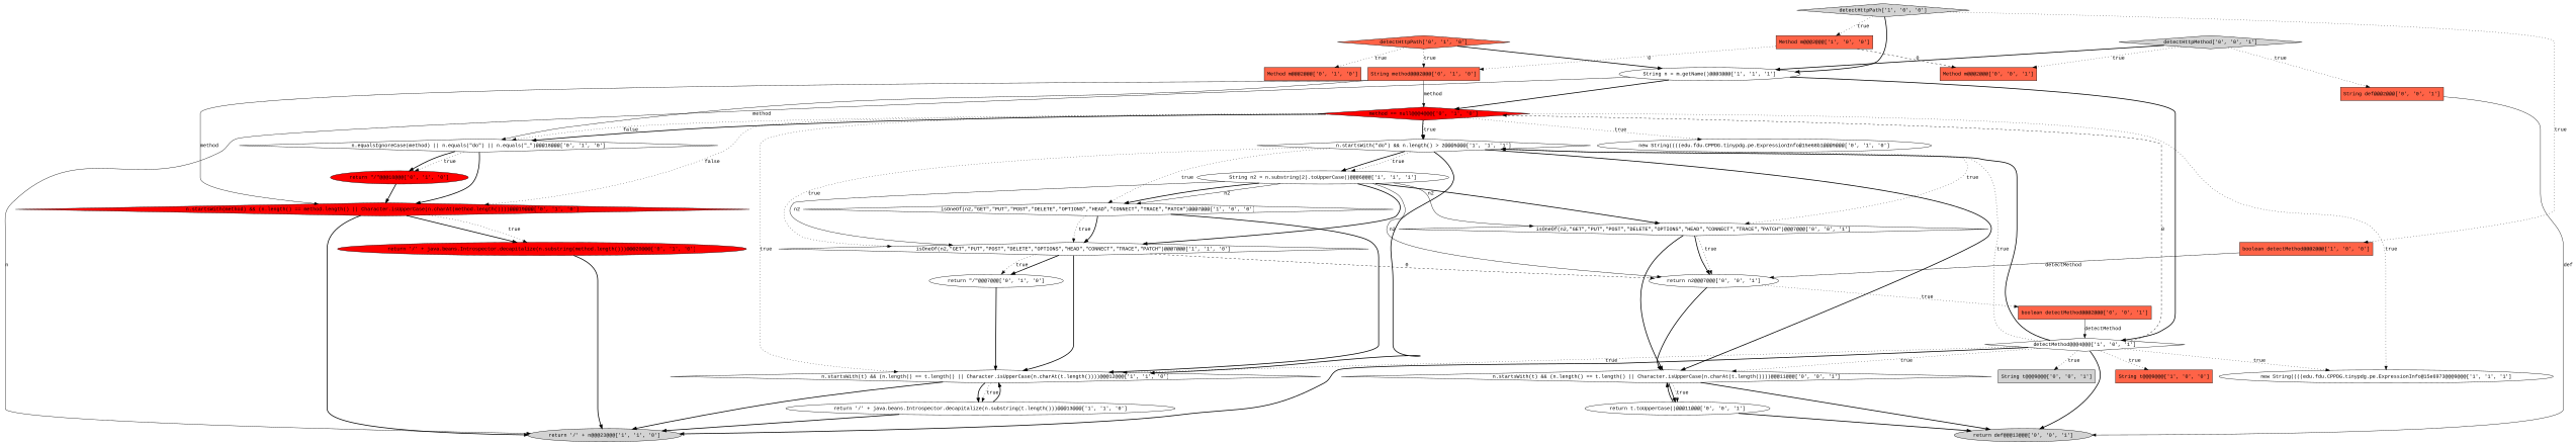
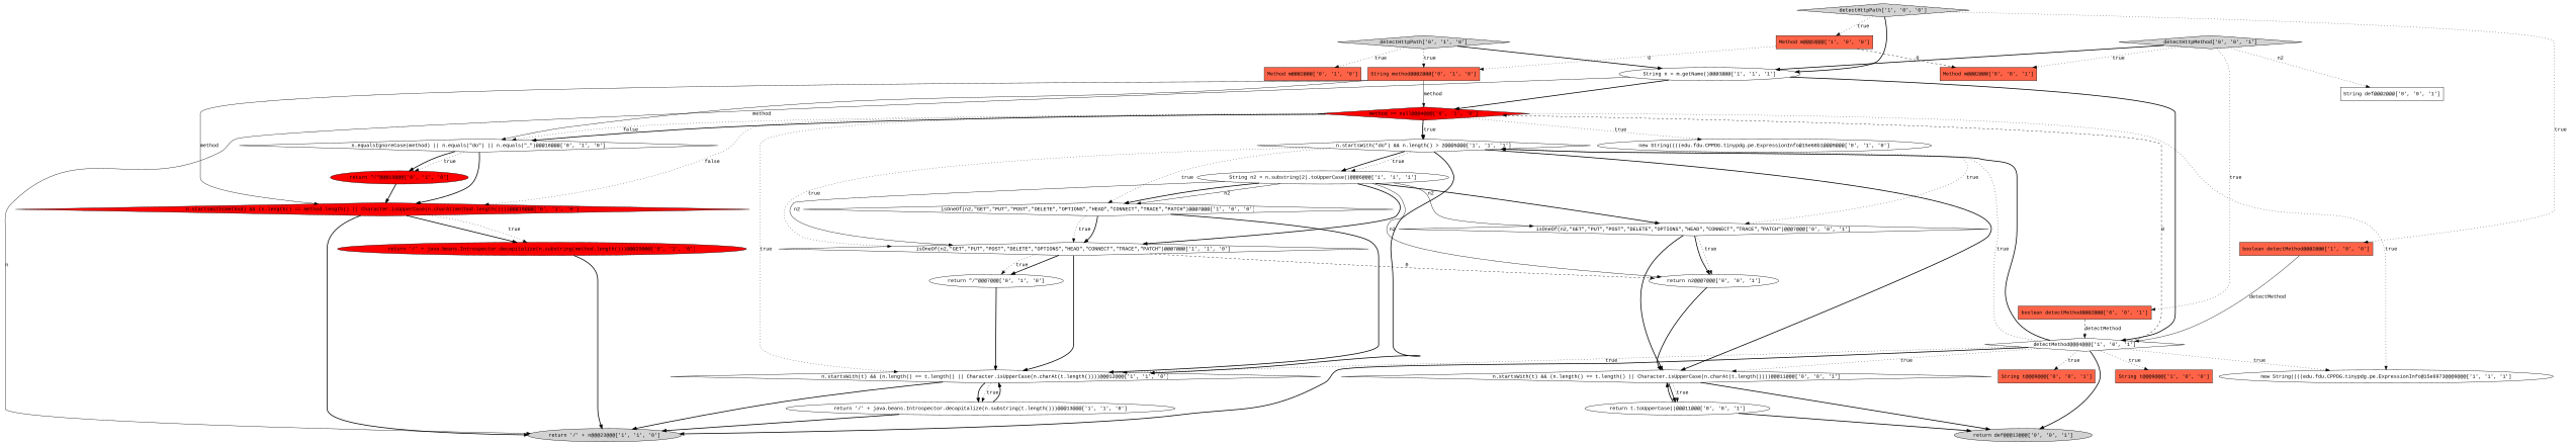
  digraph {
    fontname="Liberation Mono"
    node [fillcolor=white fontname="Liberation Mono" shape=diamond style=filled]
    edge [fontname="Liberation Mono" style=bold]
    n1 [fillcolor=tomato label="Method m@@@2@@@['0', '0', '1']" shape=box]
    n2 [label="return \"/\"@@@7@@@['0', '1', '0']" shape=ellipse]
    n3 [label="n.startsWith(t) && (n.length() == t.length() || Character.isUpperCase(n.charAt(t.length())))@@@12@@@['1', '1', '0']"]
    n4 [fillcolor=lightgray label="return '/' + n@@@23@@@['1', '1', '0']" shape=ellipse]
    n5 [label="return '/' + java.beans.Introspector.decapitalize(n.substring(t.length()))@@@13@@@['1', '1', '0']" shape=ellipse]
    n6 [label="return n2@@@7@@@['0', '0', '1']" shape=ellipse]
    n7 [label="n.startsWith(t) && (n.length() == t.length() || Character.isUpperCase(n.charAt(t.length())))@@@11@@@['0', '0', '1']"]
    n8 [fillcolor=lightgray label="return def@@@13@@@['0', '0', '1']" shape=ellipse]
    n9 [label="return t.toUpperCase()@@@11@@@['0', '0', '1']" shape=ellipse]
    n10 [fillcolor=red label="return \"/\"@@@18@@@['0', '1', '0']" shape=ellipse]
    n11 [fillcolor=red label="n.startsWith(method) && (n.length() == method.length() || Character.isUpperCase(n.charAt(method.length())))@@@19@@@['0', '1', '0']"]
    n12 [fillcolor=red label="return '/' + java.beans.Introspector.decapitalize(n.substring(method.length()))@@@20@@@['0', '1', '0']" shape=ellipse]
    n13 [label="String n = m.getName()@@@3@@@['1', '1', '1']" shape=ellipse]
    n14 [label="detectMethod@@@4@@@['1', '0', '1']"]
    n15 [fillcolor=red label="method == null@@@4@@@['0', '1', '0']"]
    n16 [fillcolor=tomato label="String t@@@9@@@['1', '0', '0']" shape=box]
    n17 [label="n.startsWith(\"do\") && n.length() > 2@@@5@@@['1', '1', '1']"]
    n18 [label="new String((((edu.fdu.CPPDG.tinypdg.pe.ExpressionInfo@15e6973@@@9@@@['1', '1', '1']" shape=ellipse]
-   n19 [fillcolor=lightgray label="String t@@@9@@@['0', '0', '1']" shape=box]
+   n19 [fillcolor=tomato label="String t@@@9@@@['0', '0', '1']" shape=box]
    n20 [label="new String((((edu.fdu.CPPDG.tinypdg.pe.ExpressionInfo@15e68b1@@@9@@@['0', '1', '0']" shape=ellipse]
    n21 [label="n.equalsIgnoreCase(method) || n.equals(\"do\") || n.equals(\"_\")@@@18@@@['0', '1', '0']"]
-   n22 [fillcolor=tomato label="String def@@@2@@@['0', '0', '1']" shape=box]
+   n22 [label="String def@@@2@@@['0', '0', '1']" shape=box]
    n23 [fillcolor=tomato label="Method m@@@2@@@['1', '0', '0']" shape=box]
    n24 [fillcolor=tomato label="String method@@@2@@@['0', '1', '0']" shape=box]
    n25 [label="String n2 = n.substring(2).toUpperCase()@@@6@@@['1', '1', '1']" shape=ellipse]
    n26 [label="isOneOf(n2,\"GET\",\"PUT\",\"POST\",\"DELETE\",\"OPTIONS\",\"HEAD\",\"CONNECT\",\"TRACE\",\"PATCH\")@@@7@@@['0', '0', '1']"]
    n27 [label="isOneOf(n2,\"GET\",\"PUT\",\"POST\",\"DELETE\",\"OPTIONS\",\"HEAD\",\"CONNECT\",\"TRACE\",\"PATCH\")@@@7@@@['1', '1', '0']"]
    n28 [label="isOneOf(n2,\"GET\",\"PUT\",\"POST\",\"DELETE\",\"OPTIONS\",\"HEAD\",\"CONNECT\",\"TRACE\",\"PATCH\")@@@7@@@['1', '0', '0']"]
-   n29 [fillcolor=tomato label="detectHttpPath['0', '1', '0']"]
+   n29 [fillcolor=lightgray label="detectHttpPath['0', '1', '0']"]
    n30 [fillcolor=tomato label="Method m@@@2@@@['0', '1', '0']" shape=box]
    n31 [fillcolor=tomato label="boolean detectMethod@@@2@@@['1', '0', '0']" shape=box]
    n32 [fillcolor=lightgray label="detectHttpPath['1', '0', '0']"]
    n33 [fillcolor=tomato label="boolean detectMethod@@@2@@@['0', '0', '1']" shape=box]
    n34 [fillcolor=lightgray label="detectHttpMethod['0', '0', '1']"]
    n2 -> n3
    n3 -> n4
    n3 -> n5
    n3 -> n5 [label=true style=dotted]
    n5 -> n3
    n5 -> n4
    n6 -> n7
    n7 -> n8
    n7 -> n9
    n7 -> n9 [label=true style=dotted]
    n9 -> n7
    n9 -> n8
    n10 -> n11
    n11 -> n4
    n11 -> n12
    n11 -> n12 [label=true style=dotted]
    n12 -> n4
    n13 -> n4 [label=n style=solid]
    n13 -> n14
    n13 -> n15
    n14 -> n3 [label=true style=dotted]
    n14 -> n4
    n14 -> n7 [label=true style=dotted]
    n14 -> n8
    n14 -> n15 [label=0 style=dashed]
    n14 -> n16 [label=true style=dotted]
    n14 -> n17 [label=true style=dotted]
    n14 -> n17
    n14 -> n18 [label=true style=dotted]
    n14 -> n19 [label=true style=dotted]
    n15 -> n3 [label=true style=dotted]
    n15 -> n11 [label=false style=dotted]
    n15 -> n17
    n15 -> n17 [label=true style=dotted]
    n15 -> n18 [label=true style=dotted]
    n15 -> n20 [label=true style=dotted]
    n15 -> n21
    n15 -> n21 [label=false style=dotted]
    n17 -> n3
    n17 -> n7
    n17 -> n25
    n17 -> n25 [label=true style=dotted]
    n17 -> n26 [label=true style=dotted]
    n17 -> n27 [label=true style=dotted]
    n17 -> n28 [label=true style=dotted]
    n21 -> n10 [label=true style=dotted]
    n21 -> n10
    n21 -> n11
-   n22 -> n8 [label=def style=solid]
    n23 -> n1 [label=0 style=dashed]
    n23 -> n24 [label=0 style=dotted]
    n24 -> n11 [label=method style=solid]
    n24 -> n15 [label=method style=solid]
    n24 -> n21 [label=method style=solid]
    n25 -> n6 [label=n2 style=solid]
    n25 -> n26 [label=n2 style=solid]
    n25 -> n26
    n25 -> n27
    n25 -> n27 [label=n2 style=solid]
    n25 -> n28 [label=n2 style=solid]
    n25 -> n28
    n26 -> n6 [label=true style=dotted]
    n26 -> n6
    n26 -> n7
    n27 -> n2
    n27 -> n2 [label=true style=dotted]
    n27 -> n3
    n27 -> n6 [label=0 style=dashed]
    n28 -> n3
    n28 -> n27 [label=true style=dotted]
    n28 -> n27
    n29 -> n13
    n29 -> n24 [label=true style=dotted]
    n29 -> n30 [label=true style=dotted]
-   n31 -> n6 [label=detectMethod style=solid]
+   n31 -> n14 [label=detectMethod style=solid]
    n32 -> n13
    n32 -> n23 [label=true style=dotted]
    n32 -> n31 [label=true style=dotted]
-   n33 -> n14 [label=detectMethod style=solid]
+   n33 -> n14 [label=detectMethod style=dashed]
    n34 -> n1 [label=true style=dotted]
    n34 -> n13
-   n34 -> n22 [label=true style=dotted]
-   n6 -> n33 [label=true style=dotted]
+   n34 -> n22 [label=n2 style=dotted]
+   n34 -> n33 [label=true style=dotted]
  }
